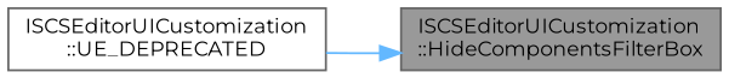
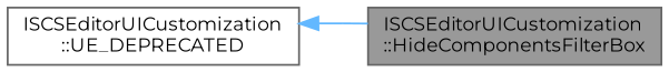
  digraph {
    rankdir=RL
    fontname=Montserrat
    node [fontname=Montserrat fontsize=10 shape=box style=filled]
    n1 [color=gray40 fillcolor=grey60 fontcolor=black height=0.2 label="ISCSEditorUICustomization\l::HideComponentsFilterBox" width=0.4]
    n2 [color=grey40 fillcolor=white height=0.2 label="ISCSEditorUICustomization\l::UE_DEPRECATED" width=0.4]
-   n1 -> n2 [color=steelblue1 dir=back fontname=Montserrat fontsize=10 labelfontname=Helvetica labelfontsize=10 style=solid]
+   n2 -> n1 [color=steelblue1 dir=back fontname=Montserrat fontsize=10 labelfontname=Helvetica labelfontsize=10 style=solid]
  }
